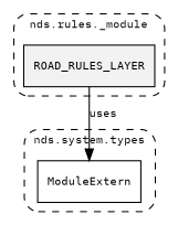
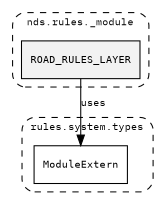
  digraph {
    fontsize=10
    rankdir=TB
    fontname="IBM Plex Mono"
    node [fontsize=10 shape=box fontname="IBM Plex Mono"]
    n1 [fillcolor="#0000000D" label=<<font face="monospace"><table align="center" border="0" cellspacing="0" cellpadding="0"><tr><td href="../../../content/packages/nds.rules._module.html#Constant-ROAD_RULES_LAYER" title="Constant defined in nds.rules._module">ROAD_RULES_LAYER</td></tr></table></font>> style=filled]
    n2 [label=<<font face="monospace"><table align="center" border="0" cellspacing="0" cellpadding="0"><tr><td href="../../../content/packages/nds.system.types.html#Subtype-ModuleExtern" title="Subtype defined in nds.system.types">ModuleExtern</td></tr></table></font>>]
    subgraph cluster_1 {
      label="nds.rules._module"
      style="dashed, rounded"
      n1
    }
    subgraph cluster_2 {
-     label="nds.system.types"
+     label="rules.system.types"
      style="dashed, rounded"
      n2
    }
    n1 -> n2 [fontsize=10 label=uses fontname="IBM Plex Mono"]
  }
